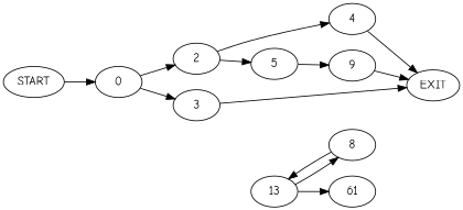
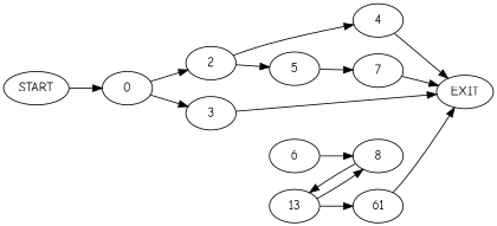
  digraph {
    fontname="Comic Neue"
    rankdir=LR
    node [fontname="Comic Neue"]
    edge [fontname="Comic Neue"]
    n1 [label=START]
    n2 [label=0]
    2
    3
    n5 [label=EXIT]
    4
    5
-   7 [label=9]
+   7
+   6
    8
    n11 [label=13]
    n12 [label=61]
    n1 -> n2
    n2 -> 2
    n2 -> 3
    2 -> 4
    2 -> 5
    3 -> n5
    4 -> n5
    5 -> 7
    7 -> n5
+   6 -> 8
    8 -> n11
    n11 -> 8
    n11 -> n12
+   n12 -> n5
  }
